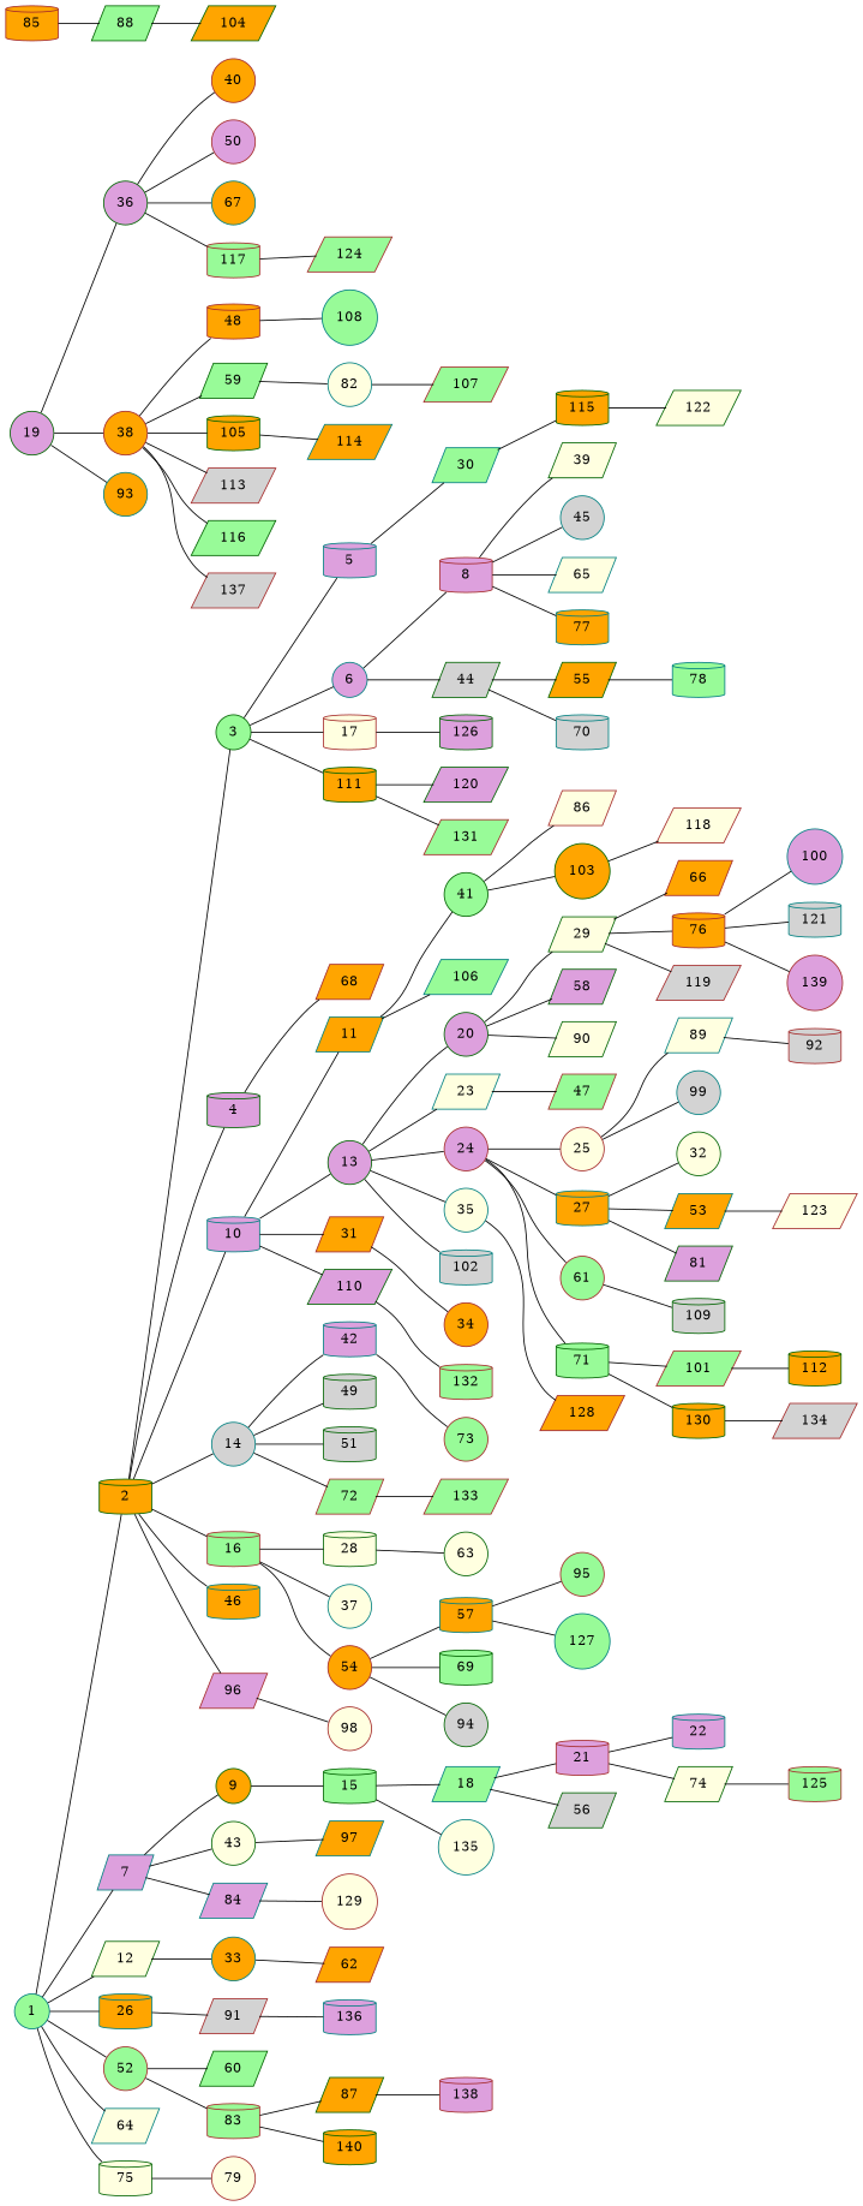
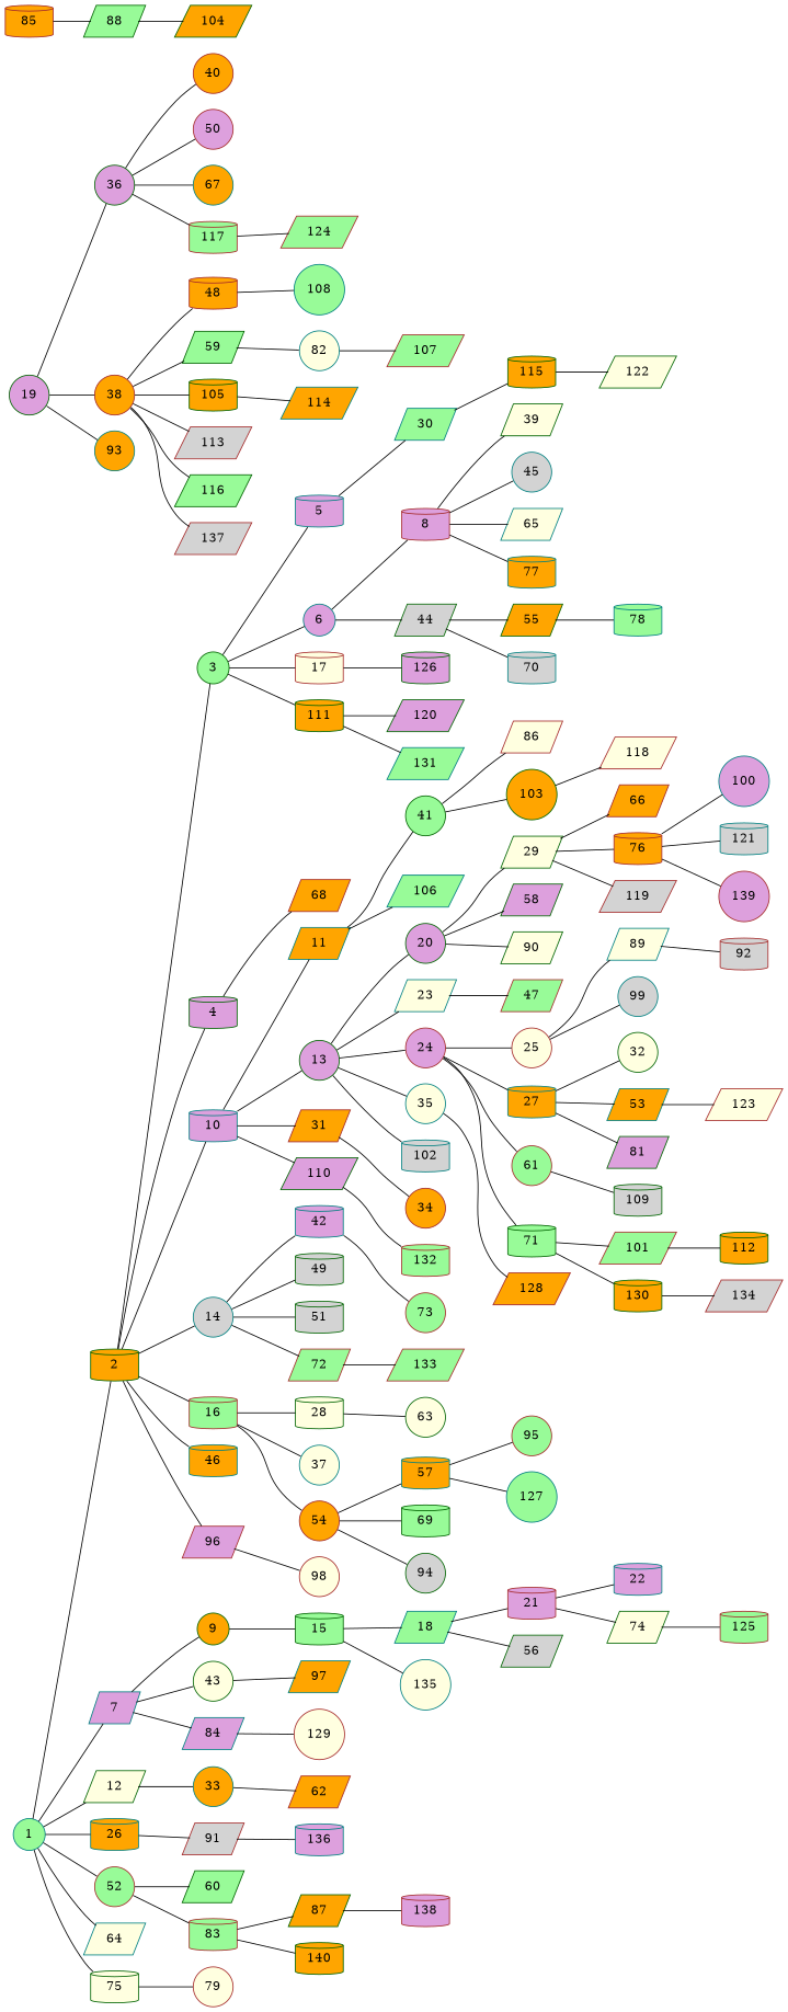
  graph {
    rankdir=LR
    node [color=darkgreen fillcolor=orange shape=parallelogram style=filled]
    1 [color=teal fillcolor=palegreen shape=circle]
    2 [shape=cylinder]
    7 [color=teal fillcolor=plum]
    12 [fillcolor=lightyellow]
    26 [color=teal shape=cylinder]
    52 [color=brown fillcolor=palegreen shape=circle]
    64 [color=teal fillcolor=lightyellow]
    75 [fillcolor=lightyellow shape=cylinder]
    3 [fillcolor=palegreen shape=circle]
    4 [fillcolor=plum shape=cylinder]
    10 [color=teal fillcolor=plum shape=cylinder]
    14 [color=teal fillcolor=lightgrey shape=circle]
    16 [color=brown fillcolor=palegreen shape=cylinder]
    46 [color=teal shape=cylinder]
    96 [color=brown fillcolor=plum]
    9 [shape=circle]
    43 [fillcolor=lightyellow shape=circle]
    84 [color=teal fillcolor=plum]
    33 [color=teal shape=circle]
    91 [color=brown fillcolor=lightgrey]
    60 [fillcolor=palegreen]
    83 [color=brown fillcolor=palegreen shape=cylinder]
    79 [color=brown fillcolor=lightyellow shape=circle]
    5 [color=teal fillcolor=plum shape=cylinder]
    6 [color=teal fillcolor=plum shape=circle]
    17 [color=brown fillcolor=lightyellow shape=cylinder]
    111 [shape=cylinder]
    68 [color=brown]
    11 [color=teal]
    13 [fillcolor=plum shape=circle]
    31 [color=brown]
    110 [fillcolor=plum]
    42 [color=teal fillcolor=plum shape=cylinder]
    49 [fillcolor=lightgrey shape=cylinder]
    51 [fillcolor=lightgrey shape=cylinder]
    72 [color=brown fillcolor=palegreen]
    28 [fillcolor=lightyellow shape=cylinder]
    37 [color=teal fillcolor=lightyellow shape=circle]
    54 [color=brown shape=circle]
    98 [color=brown fillcolor=lightyellow shape=circle]
    30 [color=teal fillcolor=palegreen]
    8 [color=brown fillcolor=plum shape=cylinder]
    44 [fillcolor=lightgrey]
    126 [fillcolor=plum shape=cylinder]
    120 [fillcolor=plum]
-   131 [color=brown fillcolor=palegreen]
+   131 [color=teal fillcolor=palegreen]
    19 [fillcolor=plum shape=circle]
    36 [fillcolor=plum shape=circle]
    38 [color=brown shape=circle]
    93 [color=teal shape=circle]
    115 [shape=cylinder]
    39 [fillcolor=lightyellow]
    45 [color=teal fillcolor=lightgrey shape=circle]
    65 [color=teal fillcolor=lightyellow]
    77 [color=teal shape=cylinder]
    55
    70 [color=teal fillcolor=lightgrey shape=cylinder]
    15 [fillcolor=palegreen shape=cylinder]
    97 [color=teal]
    129 [color=brown fillcolor=lightyellow shape=circle]
    18 [color=teal fillcolor=palegreen]
    135 [color=teal fillcolor=lightyellow shape=circle]
    41 [fillcolor=palegreen shape=circle]
    106 [color=teal fillcolor=palegreen]
    20 [fillcolor=plum shape=circle]
    23 [color=teal fillcolor=lightyellow]
    24 [color=brown fillcolor=plum shape=circle]
    35 [color=teal fillcolor=lightyellow shape=circle]
    102 [color=teal fillcolor=lightgrey shape=cylinder]
    34 [color=brown shape=circle]
    132 [color=brown fillcolor=palegreen shape=cylinder]
    86 [color=brown fillcolor=lightyellow]
    103 [shape=circle]
    62 [color=brown]
    29 [fillcolor=lightyellow]
    58 [fillcolor=plum]
    90 [fillcolor=lightyellow]
    47 [color=brown fillcolor=palegreen]
    25 [color=brown fillcolor=lightyellow shape=circle]
    27 [color=teal shape=cylinder]
    61 [color=brown fillcolor=palegreen shape=circle]
    71 [fillcolor=palegreen shape=cylinder]
    128 [color=brown]
    73 [color=brown fillcolor=palegreen shape=circle]
    133 [color=brown fillcolor=palegreen]
    21 [color=brown fillcolor=plum shape=cylinder]
    56 [fillcolor=lightgrey]
    63 [fillcolor=lightyellow shape=circle]
    57 [color=teal shape=cylinder]
    69 [fillcolor=palegreen shape=cylinder]
    94 [fillcolor=lightgrey shape=circle]
    22 [color=teal fillcolor=plum shape=cylinder]
    74 [fillcolor=lightyellow]
    40 [color=brown shape=circle]
    50 [color=brown fillcolor=plum shape=circle]
    67 [color=teal shape=circle]
    117 [color=brown fillcolor=palegreen shape=cylinder]
    48 [color=brown shape=cylinder]
    59 [fillcolor=palegreen]
    105 [shape=cylinder]
    113 [color=brown fillcolor=lightgrey]
    116 [fillcolor=palegreen]
    137 [color=brown fillcolor=lightgrey]
    66 [color=brown]
    76 [color=brown shape=cylinder]
    119 [color=brown fillcolor=lightgrey]
    125 [color=brown fillcolor=palegreen shape=cylinder]
    89 [color=teal fillcolor=lightyellow]
    99 [color=teal fillcolor=lightgrey shape=circle]
    32 [fillcolor=lightyellow shape=circle]
    53 [color=teal]
    81 [fillcolor=plum]
    109 [fillcolor=lightgrey shape=cylinder]
    101 [color=brown fillcolor=palegreen]
    130 [shape=cylinder]
    92 [color=brown fillcolor=lightgrey shape=cylinder]
    136 [color=teal fillcolor=plum shape=cylinder]
    123 [color=brown fillcolor=lightyellow]
    100 [color=teal fillcolor=plum shape=circle]
    121 [color=teal fillcolor=lightgrey shape=cylinder]
    139 [color=brown fillcolor=plum shape=circle]
    122 [fillcolor=lightyellow]
    124 [color=brown fillcolor=palegreen]
    108 [color=teal fillcolor=palegreen shape=circle]
    82 [color=teal fillcolor=lightyellow shape=circle]
    114 [color=teal]
    118 [color=brown fillcolor=lightyellow]
    78 [color=teal fillcolor=palegreen shape=cylinder]
    87
    140 [shape=cylinder]
    95 [color=brown fillcolor=palegreen shape=circle]
    127 [color=teal fillcolor=palegreen shape=circle]
    107 [color=brown fillcolor=palegreen]
    112 [shape=cylinder]
    134 [color=brown fillcolor=lightgrey]
    85 [color=brown shape=cylinder]
    88 [fillcolor=palegreen]
    138 [color=brown fillcolor=plum shape=cylinder]
    104
    1 -- 2
    1 -- 7
    1 -- 12
    1 -- 26
    1 -- 52
    1 -- 64
    1 -- 75
    2 -- 3
    2 -- 4
    2 -- 10
    2 -- 14
    2 -- 16
    2 -- 46
    2 -- 96
    7 -- 9
    7 -- 43
    7 -- 84
    12 -- 33
    26 -- 91
    52 -- 60
    52 -- 83
    75 -- 79
    3 -- 5
    3 -- 6
    3 -- 17
    3 -- 111
    4 -- 68
    10 -- 11
    10 -- 13
    10 -- 31
    10 -- 110
    14 -- 42
    14 -- 49
    14 -- 51
    14 -- 72
    16 -- 28
    16 -- 37
    16 -- 54
    96 -- 98
    9 -- 15
    43 -- 97
    84 -- 129
    33 -- 62
    91 -- 136
    83 -- 87
    83 -- 140
    5 -- 30
    6 -- 8
    6 -- 44
    17 -- 126
    111 -- 120
    111 -- 131
    11 -- 41
    11 -- 106
    13 -- 20
    13 -- 23
    13 -- 24
    13 -- 35
    13 -- 102
    31 -- 34
    110 -- 132
    42 -- 73
    72 -- 133
    28 -- 63
    54 -- 57
    54 -- 69
    54 -- 94
    30 -- 115
    8 -- 39
    8 -- 45
    8 -- 65
    8 -- 77
    44 -- 55
    44 -- 70
    19 -- 36
    19 -- 38
    19 -- 93
    36 -- 40
    36 -- 50
    36 -- 67
    36 -- 117
    38 -- 48
    38 -- 59
    38 -- 105
    38 -- 113
    38 -- 116
    38 -- 137
    115 -- 122
    55 -- 78
    15 -- 18
    15 -- 135
    18 -- 21
    18 -- 56
    41 -- 86
    41 -- 103
    20 -- 29
    20 -- 58
    20 -- 90
    23 -- 47
    24 -- 25
    24 -- 27
    24 -- 61
    24 -- 71
    35 -- 128
    103 -- 118
    29 -- 66
    29 -- 76
    29 -- 119
    25 -- 89
    25 -- 99
    27 -- 32
    27 -- 53
    27 -- 81
    61 -- 109
    71 -- 101
    71 -- 130
    21 -- 22
    21 -- 74
    57 -- 95
    57 -- 127
    74 -- 125
    117 -- 124
    48 -- 108
    59 -- 82
    105 -- 114
    76 -- 100
    76 -- 121
    76 -- 139
    89 -- 92
    53 -- 123
    101 -- 112
    130 -- 134
    82 -- 107
    87 -- 138
    85 -- 88
    88 -- 104
  }
